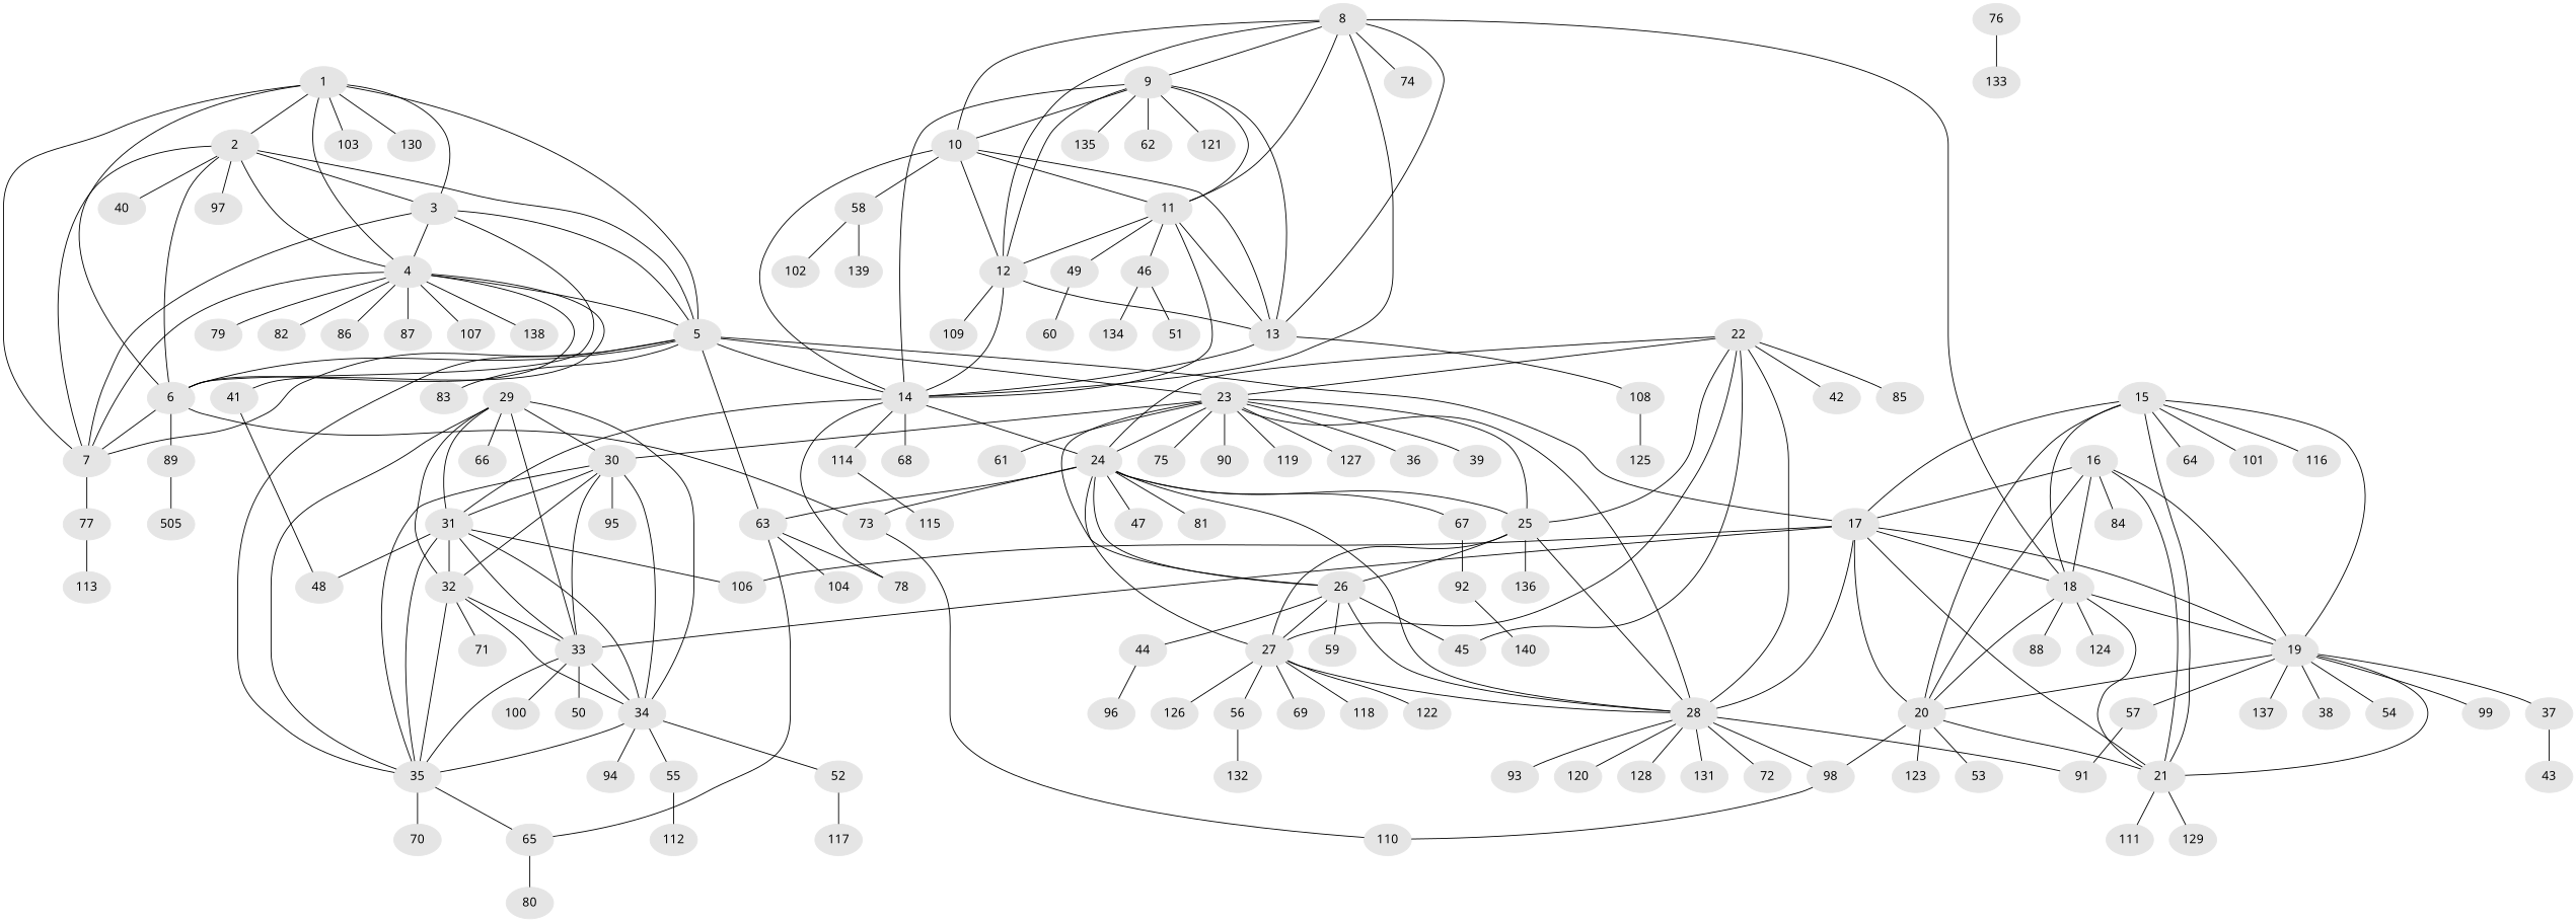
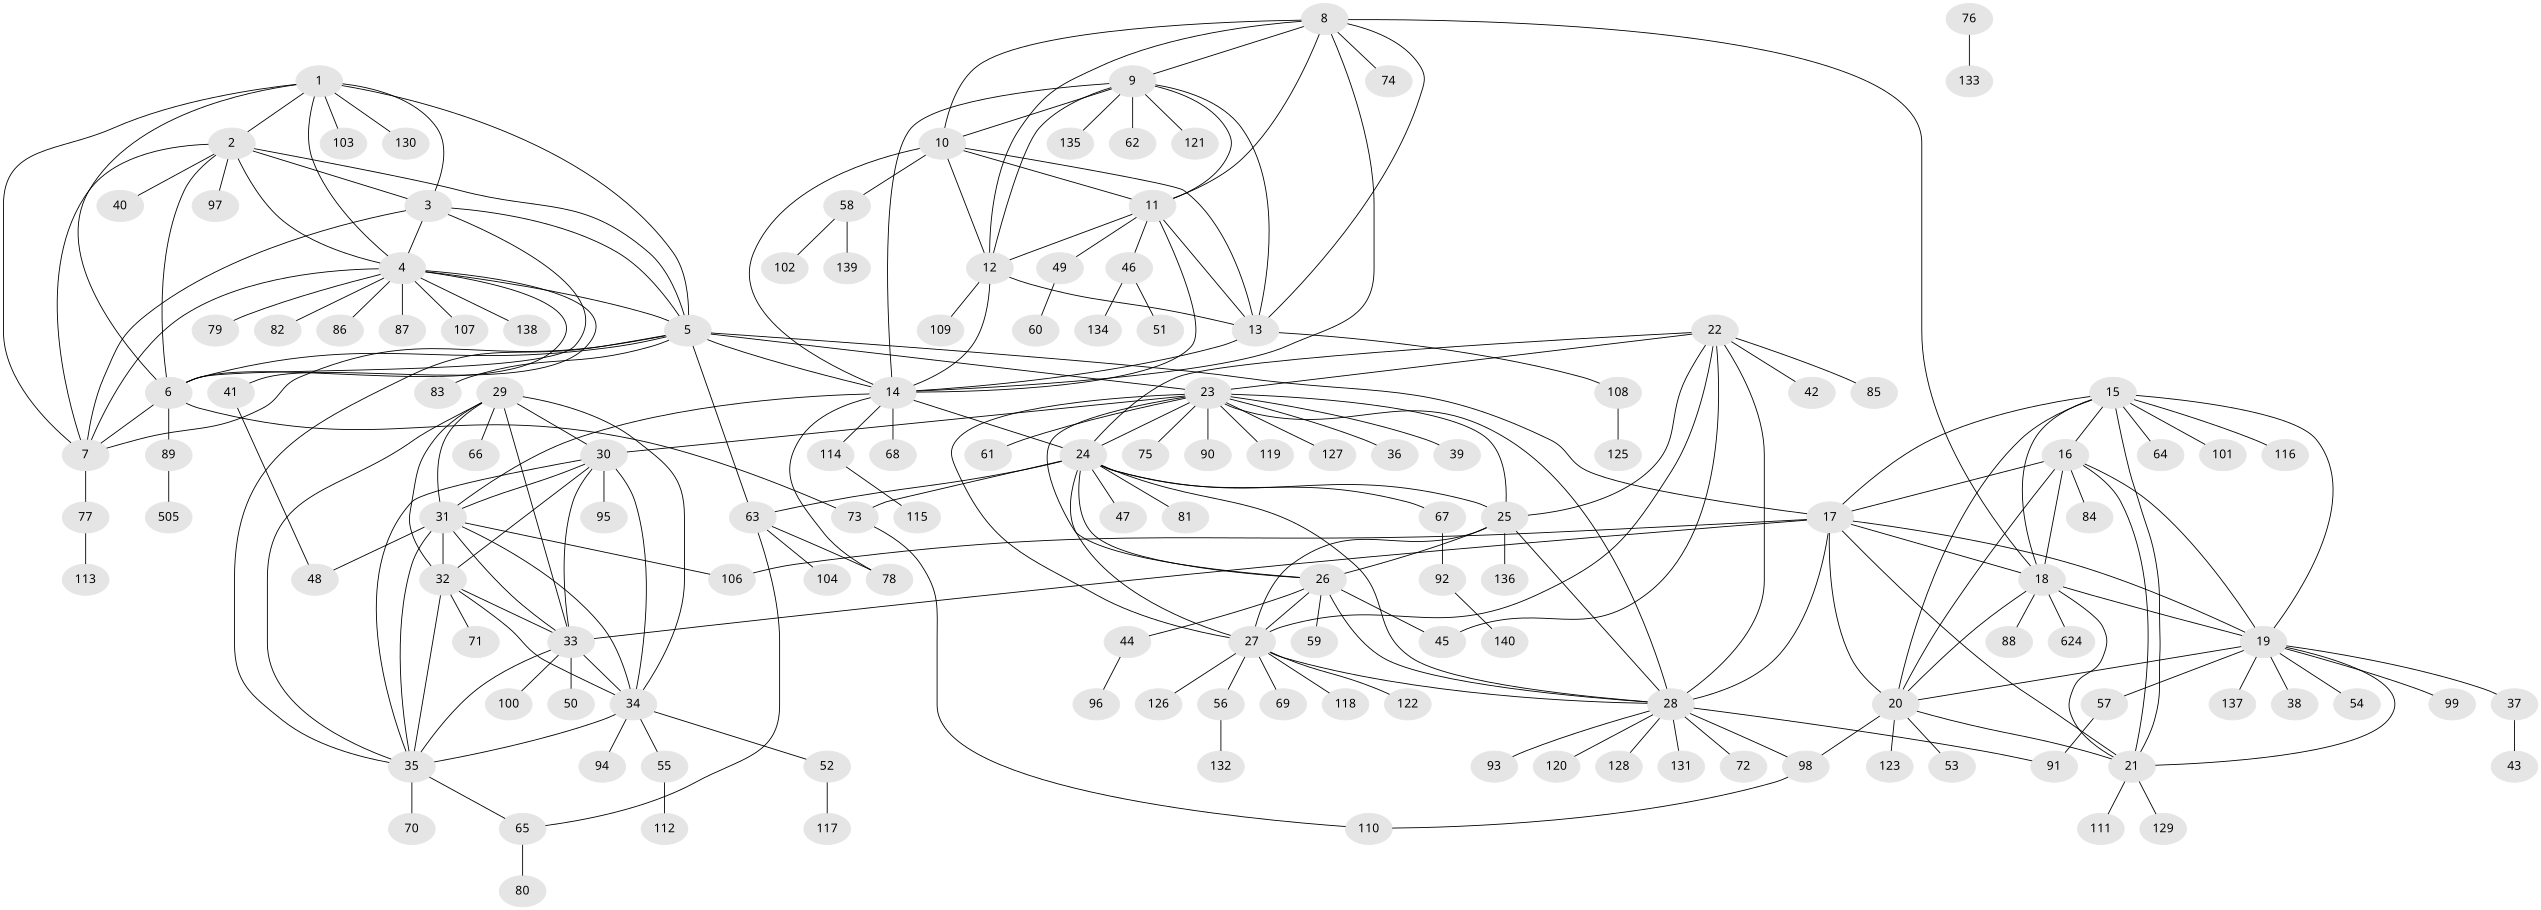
  graph {
    fontname="Noto Sans"
    node [color=gray90 fontname="Noto Sans" style=filled]
    edge [fontname="Noto Sans"]
    1
    2
    3
    4
    5
    6
    7
    103
    130
    40
    97
    41
    79
    82
    86
    87
    107
    138
    14
    17
    23
    35
    63
    83
    73
    89
    77
    76
    133
    48
    24
    31
    68
    78
    114
    18
    19
    20
    21
    28
    33
    106
    25
    26
    27
    30
    36
    39
    61
    75
    90
    119
    127
    65
    70
    104
    110
    n58 [label=505]
    113
    8
    9
    10
    11
    12
    13
    74
    62
    121
    135
    58
    46
    49
    109
    108
    88
-   124
+   124 [label=624]
    102
    139
    51
    134
    60
    125
    47
    67
    81
    32
    34
    115
    15
    16
    64
    101
    116
    84
    37
    38
    54
    57
    99
    137
    53
    98
    123
    111
    129
    72
    91
    93
    120
    128
    131
    50
    100
    43
    22
    42
    85
    45
    136
    44
    59
    56
    69
    118
    122
    126
    95
    92
    96
    132
    29
    66
    71
    52
    55
    94
    117
    112
    80
    140
    1 -- 2
    1 -- 3
    1 -- 4
    1 -- 5
    1 -- 6
    1 -- 7
    1 -- 103
    1 -- 130
    2 -- 3
    2 -- 4
    2 -- 5
    2 -- 6
    2 -- 7
    2 -- 40
    2 -- 97
    3 -- 4
    3 -- 5
    3 -- 6
    3 -- 7
    4 -- 5
    4 -- 6
    4 -- 7
    4 -- 41
    4 -- 79
    4 -- 82
    4 -- 86
    4 -- 87
    4 -- 107
    4 -- 138
    5 -- 6
    5 -- 7
    5 -- 14
    5 -- 17
    5 -- 23
    5 -- 35
    5 -- 63
    5 -- 83
    6 -- 7
    6 -- 73
    6 -- 89
    7 -- 77
    41 -- 48
    14 -- 24
    14 -- 31
    14 -- 68
    14 -- 78
    14 -- 114
    17 -- 18
    17 -- 19
    17 -- 20
    17 -- 21
    17 -- 28
    17 -- 33
    17 -- 106
    23 -- 24
    23 -- 28
    23 -- 25
    23 -- 26
+   23 -- 27
    23 -- 30
    23 -- 36
    23 -- 39
    23 -- 61
    23 -- 75
    23 -- 90
    23 -- 119
    23 -- 127
    35 -- 65
    35 -- 70
    63 -- 78
    63 -- 65
    63 -- 104
    73 -- 110
    89 -- n58
    77 -- 113
    76 -- 133
    24 -- 63
    24 -- 73
    24 -- 28
    24 -- 25
    24 -- 26
    24 -- 27
    24 -- 47
    24 -- 67
    24 -- 81
    31 -- 35
    31 -- 48
    31 -- 33
    31 -- 106
    31 -- 32
    31 -- 34
    114 -- 115
    18 -- 19
    18 -- 20
    18 -- 21
    18 -- 88
    18 -- 124
    19 -- 20
    19 -- 21
    19 -- 37
    19 -- 38
    19 -- 54
    19 -- 57
    19 -- 99
    19 -- 137
    20 -- 21
    20 -- 53
    20 -- 98
    20 -- 123
    21 -- 111
    21 -- 129
    28 -- 98
    28 -- 72
    28 -- 91
    28 -- 93
    28 -- 120
    28 -- 128
    28 -- 131
    33 -- 35
    33 -- 34
    33 -- 50
    33 -- 100
    25 -- 28
    25 -- 26
    25 -- 27
    25 -- 136
    26 -- 28
    26 -- 27
    26 -- 45
    26 -- 44
    26 -- 59
    27 -- 28
    27 -- 56
    27 -- 69
    27 -- 118
    27 -- 122
    27 -- 126
    30 -- 35
    30 -- 31
    30 -- 33
    30 -- 32
    30 -- 34
    30 -- 95
    65 -- 80
    8 -- 14
    8 -- 18
    8 -- 9
    8 -- 10
    8 -- 11
    8 -- 12
    8 -- 13
    8 -- 74
    9 -- 14
    9 -- 10
    9 -- 11
    9 -- 12
    9 -- 13
    9 -- 62
    9 -- 121
    9 -- 135
    10 -- 14
    10 -- 11
    10 -- 12
    10 -- 13
    10 -- 58
    11 -- 14
    11 -- 12
    11 -- 13
    11 -- 46
    11 -- 49
    12 -- 14
    12 -- 13
    12 -- 109
    13 -- 14
    13 -- 108
    58 -- 102
    58 -- 139
    46 -- 51
    46 -- 134
    49 -- 60
    108 -- 125
    67 -- 92
    32 -- 35
    32 -- 33
    32 -- 34
    32 -- 71
    34 -- 35
    34 -- 52
    34 -- 55
    34 -- 94
    15 -- 17
    15 -- 18
    15 -- 19
    15 -- 20
    15 -- 21
+   15 -- 16
    15 -- 64
    15 -- 101
    15 -- 116
    16 -- 17
    16 -- 18
    16 -- 19
    16 -- 20
    16 -- 21
    16 -- 84
    37 -- 43
    57 -- 91
    98 -- 110
    22 -- 23
    22 -- 24
    22 -- 28
    22 -- 25
    22 -- 27
    22 -- 42
    22 -- 85
    22 -- 45
    44 -- 96
    56 -- 132
    92 -- 140
    29 -- 35
    29 -- 31
    29 -- 33
    29 -- 30
    29 -- 32
    29 -- 34
    29 -- 66
    52 -- 117
    55 -- 112
  }
